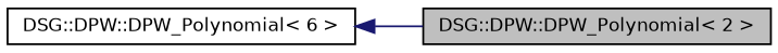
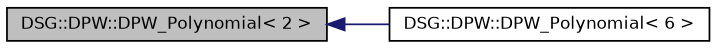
  digraph {
    rankdir=LR
    node [color=black fontname=Helvetica fontsize=10 shape=record style=filled]
    n1 [fillcolor=grey75 fontcolor=black height=0.2 label="DSG::DPW::DPW_Polynomial\< 2 \>" width=0.4]
    n2 [fillcolor=white height=0.2 label="DSG::DPW::DPW_Polynomial\< 6 \>" width=0.4]
-   n2 -> n1 [color=midnightblue dir=back fontname=Helvetica fontsize=10 labelfontname=Helvetica labelfontsize=10 style=solid]
+   n1 -> n2 [color=midnightblue dir=back fontname=Helvetica fontsize=10 labelfontname=Helvetica labelfontsize=10 style=solid]
  }
